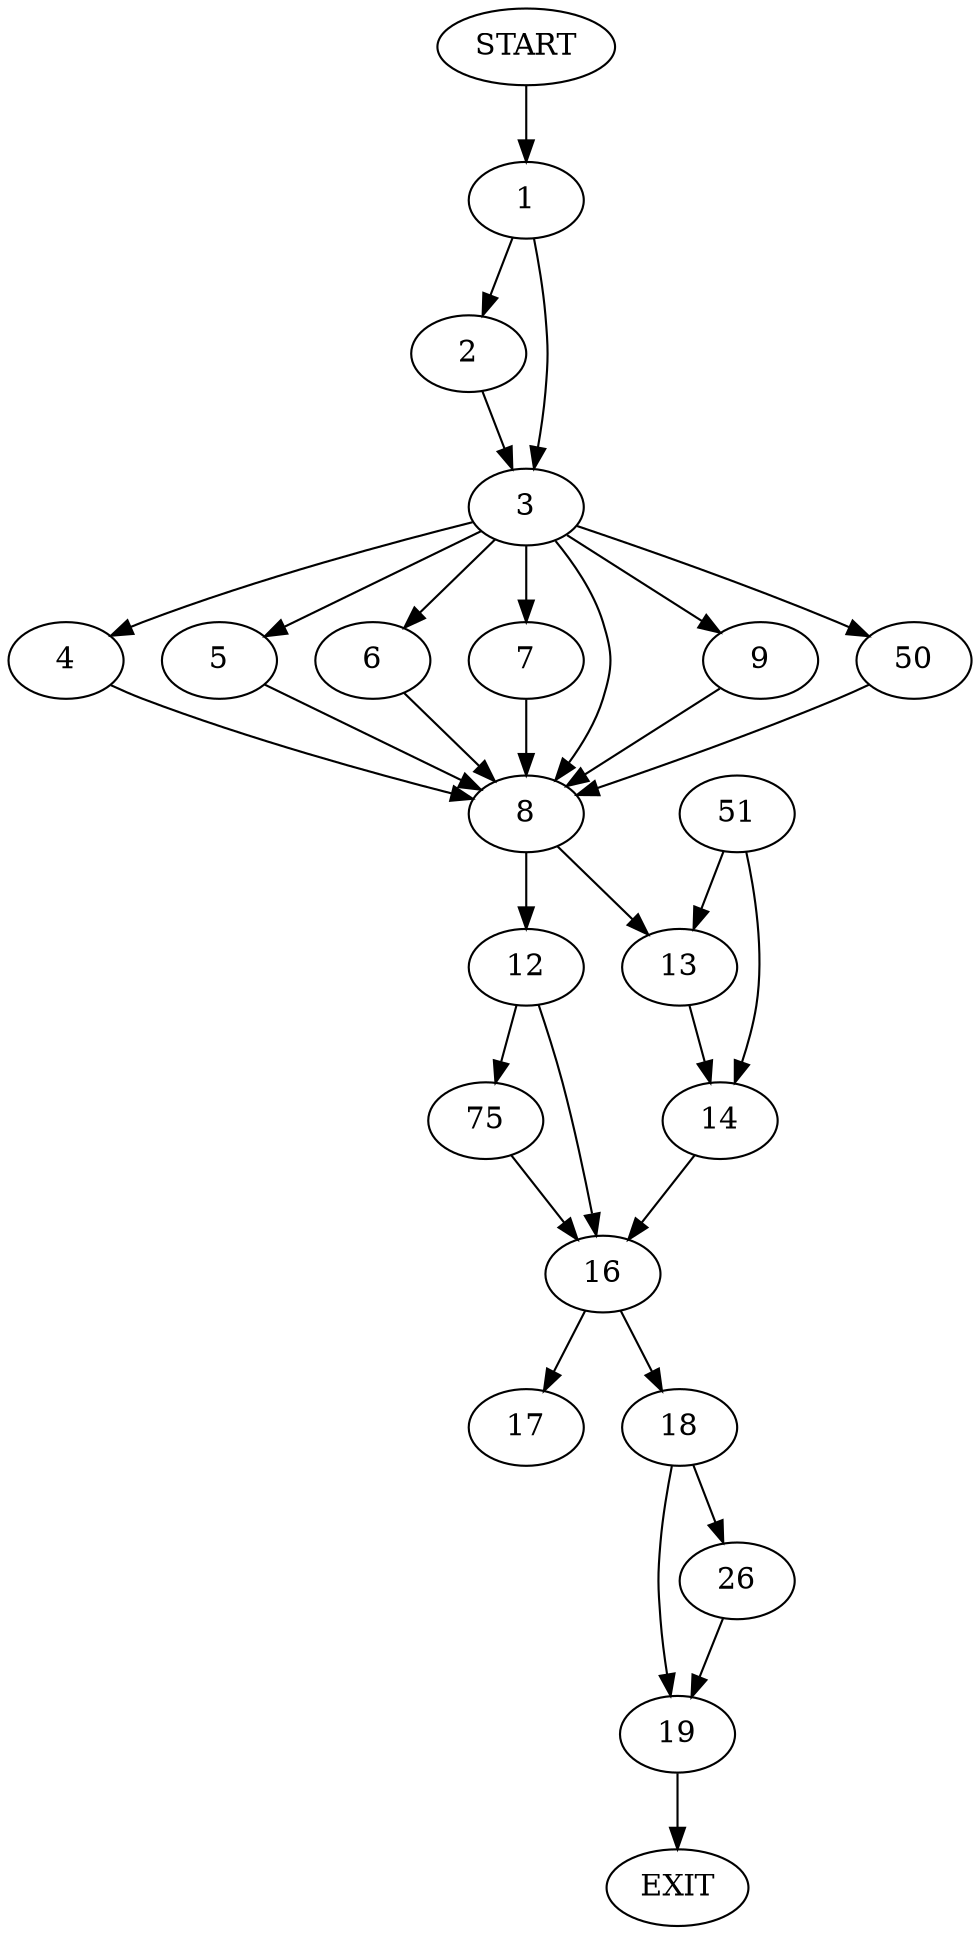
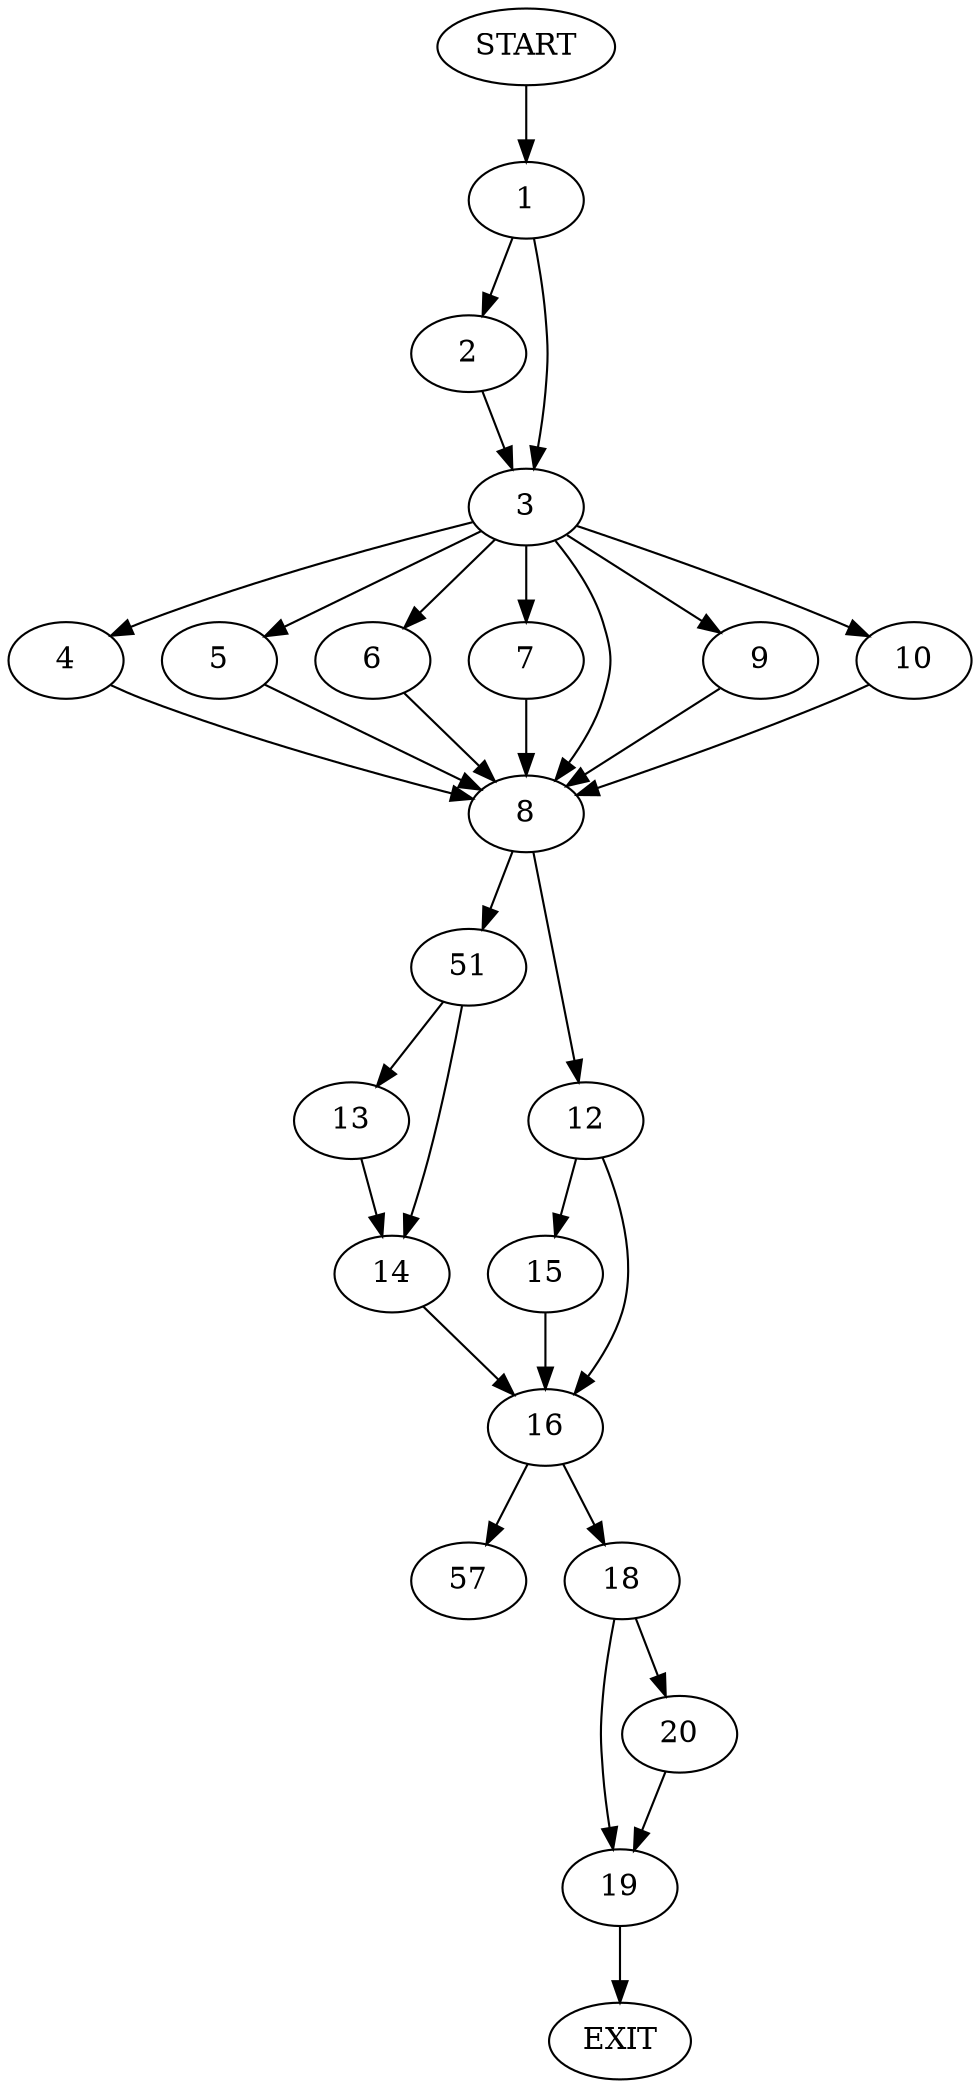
  digraph {
    n1 [label=START]
    1
    2
    3
    n5 [label=EXIT]
    4
    5
    6
    7
    8
    9
-   10 [label=50]
+   10
    n13 [label=51]
    12
    13
    14
-   15 [label=75]
+   15
    16
-   17
+   17 [label=57]
    18
    19
-   20 [label=26]
+   20
    n1 -> 1
    1 -> 2
    1 -> 3
    2 -> 3
    3 -> 4
    3 -> 5
    3 -> 6
    3 -> 7
    3 -> 8
    3 -> 9
    3 -> 10
    4 -> 8
    5 -> 8
    6 -> 8
    7 -> 8
-   8 -> 13
+   8 -> n13
    8 -> 12
    9 -> 8
    10 -> 8
    n13 -> 13
    n13 -> 14
    12 -> 15
    12 -> 16
    13 -> 14
    14 -> 16
    15 -> 16
    16 -> 17
    16 -> 18
    18 -> 19
    18 -> 20
    19 -> n5
    20 -> 19
  }
